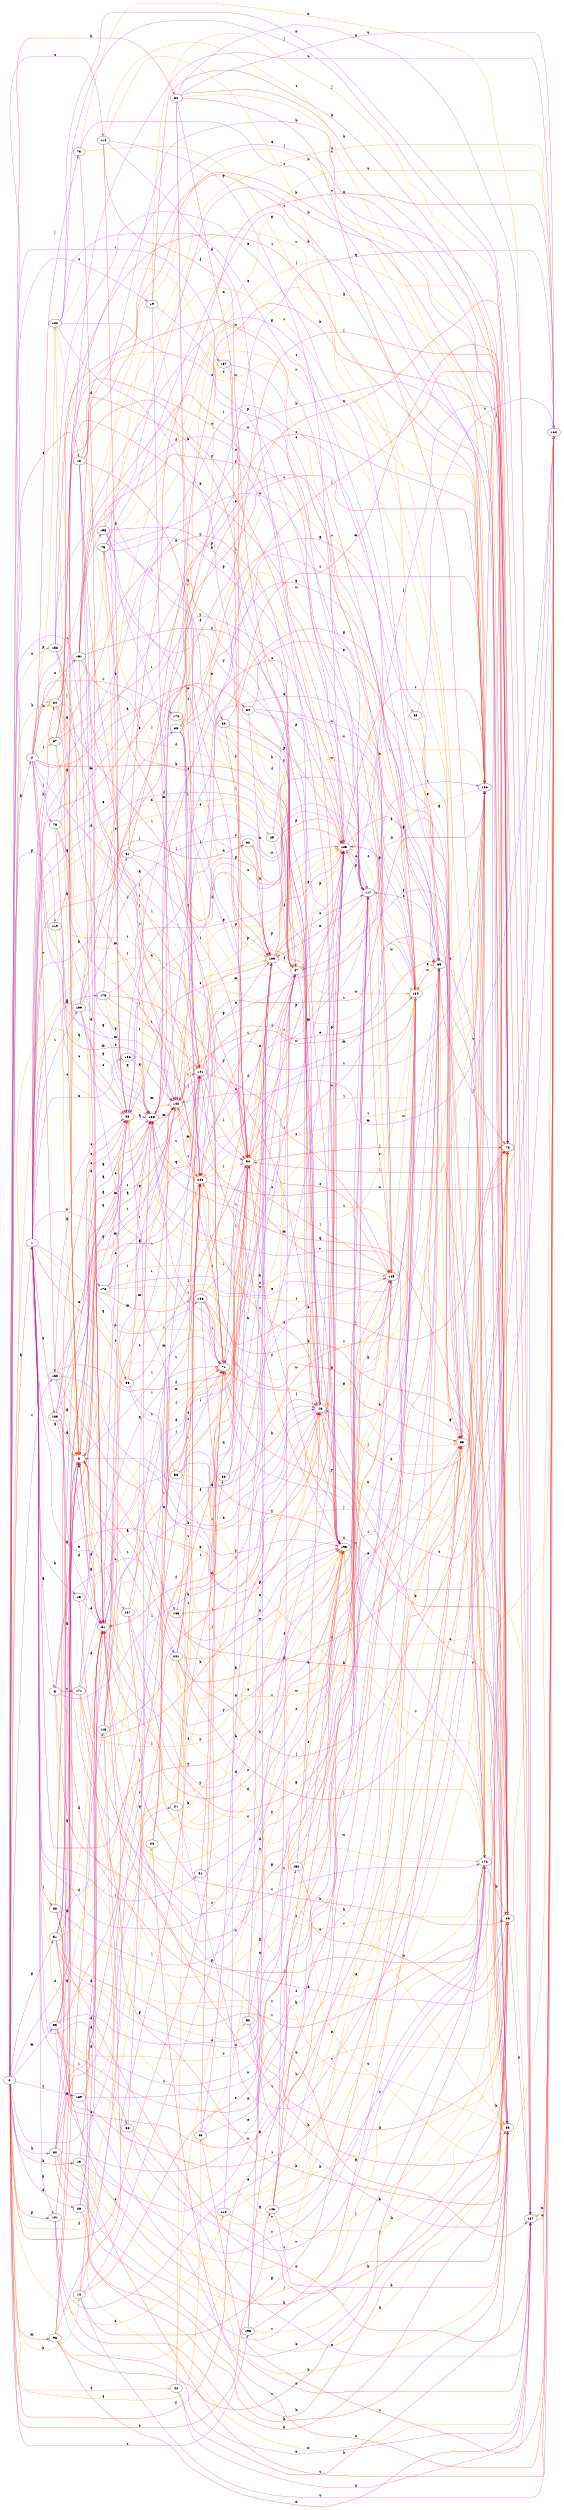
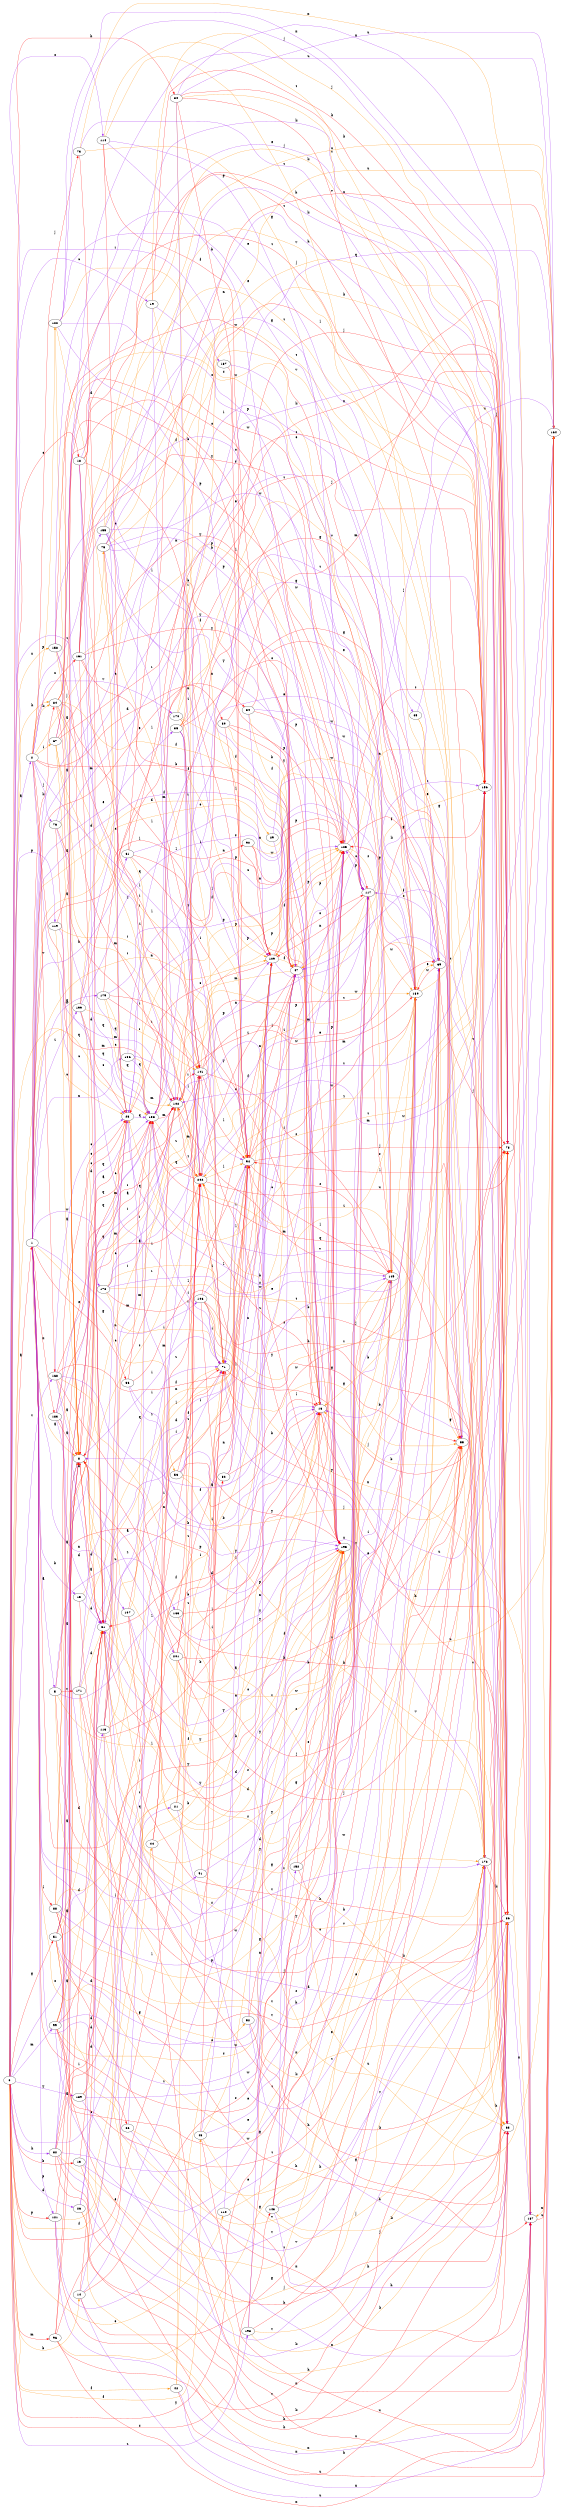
  strict digraph {
    rankdir=LR
    edge [color=red]
    0
    1
    2
    13
    14
    18
    19
    21
    23
    26
    32
    42
    43
    44
    51
    80
    82
    84
    96
    99
    102
    110
    113
    114
    119
    121
    133
    137
    143
    158
    168
    189
    195
    198
    n35 [label=5]
    8
    15
    29
    34
    35
    36
    39
    47
    52
    53
    61
    65
    66
    88
    90
    91
    106
    107
    109
    117
    149
    152
    178
    179
    183
    186
    199
    16
    30
    67
    73
    75
    76
    94
    122
    155
    161
    170
    31
    156
    164
    180
    125
    141
    55
    86
    78
    71
    202
    187
    63
    172
    163
    171
    201
    0 -> 1 [label=a]
    0 -> 2 [color=purple label=a]
    0 -> 13 [label=b]
    0 -> 14 [color=darkorange label=b]
    0 -> 18 [label=c]
    0 -> 19 [color=purple label=c]
    0 -> 21 [color=purple label=c]
    0 -> 23 [color=darkorange label=c]
    0 -> 26 [color=purple label=d]
    0 -> 32 [label=e]
    0 -> 42 [color=darkorange label=f]
    0 -> 43 [color=darkorange label=f]
    0 -> 44 [color=darkorange label=f]
    0 -> 51 [label=g]
    0 -> 80 [label=k]
    0 -> 82 [color=purple label=k]
    0 -> 84 [color=darkorange label=k]
    0 -> 96 [label=m]
    0 -> 99 [color=purple label=m]
    0 -> 102 [color=purple label=m]
    0 -> 110 [color=darkorange label=o]
    0 -> 113 [color=purple label=o]
    0 -> 114 [color=purple label=o]
    0 -> 119 [color=purple label=p]
    0 -> 121 [label=p]
    0 -> 133 [color=darkorange label=q]
    0 -> 137 [color=purple label=r]
    0 -> 143 [label=s]
    0 -> 158 [color=darkorange label=u]
    0 -> 168 [color=purple label=v]
    0 -> 189 [color=purple label=y]
    0 -> 195 [label=y]
    0 -> 198 [color=purple label=z]
    1 -> 84 [label=k]
    1 -> 121 [color=purple label=p]
    1 -> 195 [label=y]
    1 -> n35 [color=purple label=a]
    1 -> 8 [color=darkorange label=a]
    1 -> 15 [color=purple label=b]
    1 -> 29 [color=darkorange label=d]
    1 -> 34 [label=e]
    1 -> 35 [color=purple label=e]
    1 -> 36 [label=e]
    1 -> 39 [color=purple label=e]
    1 -> 47 [color=purple label=f]
    1 -> 52 [color=darkorange label=g]
    1 -> 53 [color=darkorange label=g]
    1 -> 61 [color=purple label=h]
    1 -> 65 [color=purple label=i]
    1 -> 66 [label=i]
    1 -> 88 [label=l]
    1 -> 90 [label=l]
    1 -> 91 [color=purple label=l]
    1 -> 106 [color=purple label=n]
    1 -> 107 [color=purple label=n]
    1 -> 109 [color=darkorange label=n]
    1 -> 117 [color=darkorange label=o]
    1 -> 149 [color=purple label=s]
    1 -> 152 [color=purple label=t]
    1 -> 178 [color=purple label=w]
    1 -> 179 [color=purple label=w]
    1 -> 183 [label=x]
    1 -> 186 [color=purple label=x]
    1 -> 199 [color=purple label=z]
    2 -> 23 [color=purple label=c]
    2 -> 84 [color=darkorange label=k]
    2 -> 102 [label=m]
    2 -> 168 [label=v]
    2 -> 16 [label=b]
    2 -> 30 [label=d]
    2 -> 67 [color=darkorange label=i]
    2 -> 73 [label=j]
    2 -> 75 [color=darkorange label=j]
    2 -> 76 [color=purple label=j]
    2 -> 94 [color=purple label=l]
    2 -> 122 [color=darkorange label=p]
    2 -> 155 [color=purple label=t]
    2 -> 161 [label=u]
    2 -> 170 [color=purple label=v]
    13 -> 31 [label=d]
    13 -> 156 [color=darkorange label=t]
    13 -> 164 [label=u]
    13 -> 180 [color=purple label=w]
    14 -> 149 [label=s]
    14 -> 31 [label=d]
    14 -> 164 [color=purple label=u]
    14 -> 125 [color=purple label=p]
    14 -> 141 [color=purple label=r]
    14 -> 55 [label=g]
    18 -> 133 [color=purple label=q]
    18 -> 195 [label=y]
    18 -> 109 [label=n]
    18 -> 31 [color=purple label=d]
    18 -> 156 [label=t]
    18 -> 141 [label=r]
    18 -> 86 [color=purple label=k]
    19 -> 102 [color=purple label=m]
    19 -> 109 [color=darkorange label=n]
    19 -> 125 [color=purple label=p]
    19 -> 86 [label=k]
    19 -> 78 [color=darkorange label=j]
    21 -> 195 [color=darkorange label=y]
    21 -> 156 [color=purple label=t]
    21 -> 71 [color=darkorange label=i]
    21 -> 202 [label=z]
    23 -> 133 [color=purple label=q]
    23 -> 195 [color=purple label=y]
    23 -> 8 [label=a]
-   23 -> 149 [color=darkorange label=s]
+   23 -> 149 [color=purple label=s]
    23 -> 125 [color=darkorange label=p]
    23 -> 55 [color=purple label=g]
    26 -> 102 [color=purple label=m]
    26 -> 31 [color=purple label=d]
    26 -> 86 [label=k]
    26 -> 187 [color=darkorange label=x]
    32 -> 109 [color=purple label=n]
    32 -> 16 [label=b]
    32 -> 94 [label=l]
    42 -> 195 [color=darkorange label=y]
    42 -> 141 [color=darkorange label=r]
    42 -> 187 [color=purple label=x]
    42 -> 63 [label=h]
    43 -> 195 [color=darkorange label=y]
    43 -> 109 [color=purple label=n]
    43 -> 149 [color=purple label=s]
    43 -> 164 [label=u]
    43 -> 78 [color=darkorange label=j]
    43 -> 71 [label=i]
    44 -> 102 [label=m]
    44 -> 16 [color=darkorange label=b]
    44 -> 164 [label=u]
    44 -> 202 [label=z]
    51 -> 23 [label=c]
    51 -> 102 [color=purple label=m]
    51 -> 195 [color=darkorange label=y]
    51 -> 8 [color=purple label=a]
    51 -> 31 [color=darkorange label=d]
    51 -> 156 [color=darkorange label=t]
    51 -> 180 [color=purple label=w]
    51 -> 141 [color=darkorange label=r]
    51 -> 63 [label=h]
    51 -> 172 [color=darkorange label=v]
    80 -> 109 [label=n]
    80 -> 156 [color=darkorange label=t]
    80 -> 164 [color=purple label=u]
    80 -> 141 [color=darkorange label=r]
    80 -> 86 [label=k]
    80 -> 202 [color=purple label=z]
    80 -> 187 [color=purple label=x]
    80 -> 172 [label=v]
    82 -> 133 [color=purple label=q]
    82 -> 8 [color=purple label=a]
    82 -> 39 [color=purple label=e]
    82 -> 94 [label=l]
    82 -> 78 [color=darkorange label=j]
    82 -> 71 [label=i]
    82 -> 187 [label=x]
    82 -> 63 [label=h]
    82 -> 172 [color=purple label=v]
    84 -> 8 [label=a]
    84 -> 47 [color=darkorange label=f]
    84 -> 117 [label=o]
    84 -> 94 [label=l]
    84 -> 156 [label=t]
    84 -> 180 [color=darkorange label=w]
    84 -> 71 [label=i]
    84 -> 202 [color=darkorange label=z]
    96 -> 8 [label=a]
    96 -> 94 [label=l]
    96 -> 31 [label=d]
    96 -> 55 [color=darkorange label=g]
    96 -> 187 [label=x]
    96 -> 172 [label=v]
    99 -> 102 [label=m]
    99 -> 133 [label=q]
    99 -> 8 [color=purple label=a]
    99 -> 39 [label=e]
    99 -> 109 [color=darkorange label=n]
    99 -> 117 [color=purple label=o]
    99 -> 149 [color=darkorange label=s]
    99 -> 94 [label=l]
    99 -> 156 [label=t]
    99 -> 55 [label=g]
    99 -> 172 [color=purple label=v]
    102 -> 8 [label=a]
    102 -> 180 [label=w]
    102 -> 141 [label=r]
    102 -> 202 [label=z]
    110 -> 39 [color=darkorange label=e]
    110 -> 94 [color=purple label=l]
    110 -> 86 [label=k]
    113 -> 23 [label=c]
    113 -> 102 [color=darkorange label=m]
    113 -> 149 [color=darkorange label=s]
    113 -> 16 [label=l]
    113 -> 141 [label=r]
    113 -> 71 [color=darkorange label=i]
    113 -> 202 [color=purple label=z]
    113 -> 63 [color=darkorange label=h]
    113 -> 172 [color=purple label=v]
    114 -> 23 [label=c]
    114 -> 39 [color=darkorange label=e]
    114 -> 47 [label=f]
    114 -> 16 [color=purple label=b]
    114 -> 156 [color=darkorange label=t]
    114 -> 125 [color=purple label=p]
    119 -> 102 [color=purple label=m]
    119 -> 8 [color=darkorange label=a]
    119 -> 16 [label=b]
    119 -> 141 [color=darkorange label=r]
    121 -> 8 [label=a]
    121 -> 39 [color=purple label=e]
    121 -> 16 [color=darkorange label=b]
    121 -> 86 [label=k]
    121 -> 187 [color=purple label=x]
    133 -> 102 [label=m]
    133 -> 156 [color=purple label=t]
    133 -> 125 [color=darkorange label=p]
    133 -> 78 [label=j]
    133 -> 71 [color=purple label=i]
    133 -> 202 [color=darkorange label=z]
    133 -> 187 [label=x]
    133 -> 172 [color=purple label=v]
    137 -> 117 [color=purple label=o]
    137 -> 94 [label=l]
    143 -> 39 [color=darkorange label=e]
    143 -> 47 [color=purple label=f]
    143 -> 117 [label=o]
    143 -> 180 [label=w]
    143 -> 86 [color=darkorange label=k]
    143 -> 63 [color=purple label=h]
    143 -> 172 [color=purple label=v]
    158 -> 102 [label=m]
    158 -> 133 [color=purple label=q]
    158 -> 8 [color=darkorange label=a]
    158 -> 39 [color=purple label=e]
    158 -> 94 [color=purple label=l]
    158 -> 180 [label=w]
    168 -> 23 [color=purple label=c]
    168 -> 8 [color=darkorange label=a]
    168 -> 47 [label=f]
    168 -> 16 [color=purple label=b]
    168 -> 31 [color=purple label=d]
    168 -> 141 [label=r]
    168 -> 86 [label=k]
    168 -> 172 [color=darkorange label=v]
    189 -> 47 [color=darkorange label=f]
    189 -> 31 [label=d]
    189 -> 180 [color=purple label=w]
    189 -> 86 [color=purple label=k]
    195 -> 94 [label=l]
    195 -> 164 [color=darkorange label=u]
    195 -> 172 [color=darkorange label=v]
    198 -> 195 [label=y]
    198 -> 109 [color=purple label=n]
    198 -> 55 [label=g]
    198 -> 86 [color=darkorange label=k]
    198 -> 78 [color=darkorange label=j]
    n35 -> 195 [color=darkorange label=y]
    n35 -> 16 [color=purple label=b]
    n35 -> 125 [label=p]
    n35 -> 78 [label=j]
    n35 -> 172 [color=darkorange label=v]
    n35 -> 163 [color=purple label=u]
    n35 -> 171 [label=v]
    8 -> 31 [label=d]
    8 -> 141 [color=darkorange label=r]
    8 -> 78 [label=j]
    8 -> 71 [color=purple label=i]
    8 -> 63 [color=darkorange label=h]
    8 -> 172 [color=darkorange label=v]
    8 -> 201 [color=purple label=z]
    15 -> 16 [label=b]
    15 -> 31 [color=purple label=d]
    15 -> 202 [color=darkorange label=t]
    29 -> 47 [color=purple label=f]
    29 -> 180 [color=purple label=w]
    34 -> 39 [label=e]
    34 -> 47 [color=darkorange label=f]
    34 -> 109 [color=purple label=n]
    34 -> 180 [color=purple label=w]
    34 -> 125 [label=p]
    35 -> 109 [color=darkorange label=n]
    35 -> 117 [label=o]
    35 -> 94 [color=purple label=l]
    35 -> 164 [color=darkorange label=u]
    35 -> 55 [label=g]
    35 -> 78 [label=j]
    35 -> 71 [color=purple label=i]
    35 -> 202 [color=purple label=z]
    35 -> 172 [color=darkorange label=v]
    36 -> 133 [label=q]
    36 -> 16 [color=purple label=b]
    36 -> 94 [label=l]
    36 -> 164 [color=purple label=u]
    39 -> 102 [color=darkorange label=m]
    39 -> 117 [color=purple label=o]
    39 -> 16 [color=purple label=b]
    39 -> 180 [label=w]
    39 -> 55 [color=darkorange label=g]
    39 -> 78 [label=j]
    47 -> 102 [color=darkorange label=m]
    47 -> 16 [color=purple label=b]
    47 -> 94 [label=l]
    47 -> 180 [color=darkorange label=w]
    47 -> 125 [color=darkorange label=p]
    47 -> 78 [color=purple label=j]
    47 -> 202 [label=z]
    52 -> 109 [color=purple label=n]
    52 -> 117 [label=o]
    52 -> 86 [label=k]
    52 -> 63 [color=purple label=h]
    53 -> 149 [color=purple label=s]
    53 -> 180 [label=w]
    53 -> 78 [color=darkorange label=j]
    53 -> 71 [color=purple label=i]
    53 -> 202 [label=z]
    53 -> 63 [color=darkorange label=h]
    61 -> 133 [color=darkorange label=q]
    61 -> 47 [label=f]
    61 -> 164 [label=u]
    61 -> 180 [color=purple label=w]
    61 -> 125 [label=p]
-   61 -> 86 [label=k]
+   61 -> 86 [label=l]
    65 -> 39 [color=darkorange label=e]
    65 -> 164 [color=purple label=u]
    65 -> 55 [color=darkorange label=g]
    66 -> 133 [color=purple label=q]
    66 -> 86 [color=darkorange label=k]
    66 -> 187 [color=purple label=x]
    88 -> 133 [label=q]
    88 -> 8 [color=darkorange label=a]
    88 -> 47 [color=darkorange label=f]
    88 -> 180 [color=purple label=w]
    88 -> 55 [color=darkorange label=g]
    88 -> 187 [label=x]
    88 -> 172 [label=v]
    90 -> 109 [label=n]
    90 -> 180 [color=darkorange label=w]
    90 -> 125 [label=p]
    91 -> 149 [color=purple label=s]
    91 -> 71 [label=i]
    91 -> 172 [color=darkorange label=v]
    106 -> 195 [label=y]
    106 -> 47 [label=f]
    106 -> 94 [color=purple label=l]
    106 -> 156 [color=darkorange label=t]
    106 -> 55 [label=g]
    106 -> 78 [label=j]
    106 -> 71 [color=purple label=i]
    106 -> 187 [color=darkorange label=x]
    107 -> 133 [color=darkorange label=q]
    107 -> 117 [color=purple label=o]
    107 -> 55 [label=g]
    107 -> 86 [label=k]
    107 -> 71 [label=i]
    109 -> 23 [label=c]
    109 -> 47 [color=darkorange label=f]
    109 -> 117 [label=o]
    109 -> 125 [label=p]
    109 -> 86 [color=purple label=k]
    117 -> 23 [color=purple label=c]
    117 -> 109 [label=n]
    117 -> 149 [label=s]
    117 -> 31 [color=purple label=d]
    117 -> 156 [color=purple label=t]
    117 -> 180 [color=darkorange label=w]
    117 -> 125 [color=purple label=p]
    117 -> 202 [color=darkorange label=z]
    149 -> 102 [label=m]
    149 -> 8 [color=darkorange label=a]
    149 -> 94 [label=l]
    149 -> 31 [color=darkorange label=d]
    149 -> 180 [color=darkorange label=w]
    152 -> 39 [label=e]
    152 -> 16 [label=b]
    152 -> 86 [label=k]
    178 -> 23 [color=darkorange label=c]
    178 -> 39 [color=purple label=e]
    178 -> 117 [color=purple label=o]
    178 -> 156 [color=darkorange label=t]
    178 -> 180 [color=darkorange label=w]
    178 -> 125 [color=purple label=p]
    178 -> 71 [color=darkorange label=i]
    178 -> 63 [label=h]
    179 -> 23 [color=darkorange label=c]
    179 -> 133 [color=darkorange label=q]
    179 -> 195 [label=y]
    179 -> 156 [label=t]
    179 -> 125 [color=purple label=p]
    179 -> 141 [label=r]
    183 -> 23 [label=c]
    183 -> 133 [color=purple label=q]
    183 -> 8 [label=a]
    183 -> 31 [color=purple label=d]
    183 -> 141 [color=purple label=r]
    183 -> 187 [label=x]
    183 -> 172 [color=purple label=v]
    186 -> 102 [color=darkorange label=m]
    186 -> 133 [color=purple label=q]
    186 -> 39 [color=purple label=e]
    186 -> 94 [color=purple label=l]
    199 -> 23 [label=c]
    199 -> 149 [color=purple label=s]
    199 -> 31 [color=darkorange label=d]
    199 -> 156 [label=t]
    199 -> 141 [color=darkorange label=r]
    199 -> 86 [color=purple label=k]
    199 -> 78 [color=darkorange label=j]
    199 -> 71 [color=purple label=i]
    16 -> 195 [color=darkorange label=y]
    16 -> 31 [label=d]
    16 -> 164 [color=purple label=u]
    16 -> 125 [color=purple label=p]
    16 -> 202 [label=z]
    16 -> 63 [label=h]
    30 -> 195 [label=y]
    30 -> 16 [color=darkorange label=b]
    30 -> 94 [label=l]
    30 -> 125 [label=p]
    30 -> 55 [label=g]
    67 -> 195 [label=y]
    67 -> 8 [color=darkorange label=a]
    67 -> 16 [label=b]
    67 -> 94 [color=darkorange label=l]
    67 -> 164 [color=purple label=u]
    67 -> 125 [label=p]
    67 -> 141 [color=darkorange label=r]
    73 -> 31 [label=d]
    73 -> 156 [color=purple label=t]
    73 -> 55 [color=darkorange label=g]
    73 -> 187 [color=darkorange label=x]
    75 -> 23 [color=darkorange label=c]
    75 -> 195 [color=purple label=y]
    75 -> 94 [label=l]
    75 -> 156 [color=darkorange label=t]
    75 -> 164 [color=darkorange label=u]
    75 -> 180 [color=purple label=w]
    75 -> 125 [color=purple label=p]
    75 -> 86 [color=purple label=k]
    75 -> 63 [color=purple label=h]
    75 -> 172 [color=darkorange label=v]
    76 -> 133 [color=purple label=q]
    76 -> 195 [color=purple label=y]
    76 -> 8 [label=a]
    76 -> 78 [color=purple label=j]
    76 -> 71 [label=i]
    94 -> 109 [color=darkorange label=n]
    94 -> 149 [label=s]
    94 -> 31 [color=purple label=d]
    94 -> 156 [color=darkorange label=t]
    94 -> 180 [label=w]
    94 -> 125 [label=p]
    94 -> 78 [label=j]
    94 -> 71 [color=purple label=i]
    122 -> 8 [color=darkorange label=a]
    122 -> 39 [color=purple label=e]
    122 -> 47 [color=purple label=f]
    122 -> 117 [color=purple label=o]
    122 -> 149 [color=darkorange label=s]
    122 -> 94 [color=darkorange label=l]
    122 -> 78 [color=purple label=j]
    122 -> 187 [color=purple label=x]
    155 -> 23 [color=purple label=c]
    155 -> 47 [color=purple label=f]
    155 -> 109 [color=purple label=n]
    155 -> 117 [color=purple label=o]
    155 -> 16 [color=purple label=b]
    155 -> 141 [color=purple label=r]
    155 -> 86 [color=darkorange label=k]
    155 -> 172 [color=darkorange label=v]
    161 -> 195 [label=y]
    161 -> 47 [label=f]
    161 -> 149 [label=s]
    161 -> 31 [label=d]
    161 -> 156 [color=darkorange label=t]
    161 -> 180 [label=w]
    161 -> 125 [color=darkorange label=p]
    161 -> 55 [color=purple label=g]
    161 -> 202 [label=z]
    161 -> 63 [label=h]
    170 -> 47 [color=darkorange label=f]
    170 -> 180 [color=darkorange label=w]
    170 -> 141 [label=r]
    170 -> 86 [color=darkorange label=k]
    170 -> 71 [color=darkorange label=i]
    31 -> 23 [color=purple label=c]
    31 -> 195 [color=darkorange label=y]
    31 -> 8 [label=a]
    31 -> 47 [color=purple label=f]
    31 -> 149 [label=s]
    31 -> 94 [color=darkorange label=l]
    31 -> 63 [label=h]
    156 -> 47 [color=darkorange label=f]
    156 -> 109 [color=darkorange label=n]
    156 -> 78 [label=j]
    156 -> 202 [color=darkorange label=z]
    164 -> 102 [color=purple label=m]
    164 -> 133 [color=purple label=q]
    164 -> 187 [color=darkorange label=x]
    180 -> 23 [color=darkorange label=c]
    180 -> 39 [color=darkorange label=e]
    180 -> 16 [color=darkorange label=b]
    180 -> 31 [color=darkorange label=d]
    180 -> 156 [color=darkorange label=t]
    180 -> 125 [label=p]
    125 -> 8 [color=purple label=a]
    125 -> 117 [label=o]
    125 -> 149 [color=darkorange label=s]
    125 -> 156 [label=t]
    125 -> 55 [label=g]
    125 -> 71 [color=purple label=i]
    141 -> 195 [label=y]
    141 -> 39 [label=e]
    141 -> 149 [label=s]
    141 -> 94 [label=l]
    141 -> 156 [label=t]
    141 -> 125 [color=darkorange label=p]
    55 -> 16 [color=darkorange label=b]
    55 -> 156 [color=purple label=t]
    55 -> 172 [color=darkorange label=v]
    86 -> 94 [label=l]
    86 -> 31 [color=purple label=d]
    86 -> 71 [label=i]
    86 -> 187 [color=purple label=x]
    71 -> 94 [color=darkorange label=l]
    71 -> 55 [color=darkorange label=g]
    71 -> 78 [label=j]
    71 -> 172 [color=purple label=v]
    202 -> 102 [color=darkorange label=m]
    202 -> 133 [label=q]
    202 -> 8 [label=a]
    202 -> 109 [color=purple label=n]
    202 -> 16 [color=darkorange label=b]
    202 -> 94 [color=darkorange label=l]
    202 -> 156 [color=purple label=t]
    202 -> 164 [label=u]
    202 -> 71 [color=darkorange label=i]
    187 -> 102 [label=m]
    187 -> 164 [label=u]
    63 -> 102 [color=purple label=m]
    63 -> 47 [color=purple label=f]
    172 -> 133 [label=q]
    172 -> 86 [label=k]
    172 -> 202 [color=darkorange label=z]
    172 -> 63 [color=darkorange label=h]
    163 -> 195 [color=purple label=y]
    163 -> 180 [color=darkorange label=w]
    163 -> 125 [label=p]
    163 -> 141 [label=r]
    171 -> 47 [color=purple label=f]
    171 -> 109 [color=darkorange label=n]
    171 -> 31 [color=darkorange label=d]
    171 -> 55 [label=g]
    171 -> 86 [color=darkorange label=k]
    171 -> 71 [color=purple label=i]
    171 -> 63 [label=h]
    201 -> 195 [label=y]
    201 -> 8 [label=a]
    201 -> 109 [label=n]
    201 -> 156 [label=t]
    201 -> 164 [color=darkorange label=u]
    201 -> 78 [label=j]
    201 -> 202 [label=z]
    201 -> 63 [color=darkorange label=h]
  }
